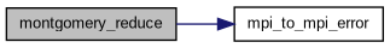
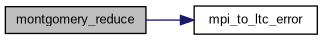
  digraph {
    rankdir=LR
    fontname="Liberation Sans"
    node [color=black fontname="Liberation Sans" fontsize=10 shape=record style=filled]
    n1 [fillcolor=grey75 fontcolor=black height=0.2 label=montgomery_reduce width=0.4]
-   n2 [fillcolor=white height=0.2 label=mpi_to_mpi_error width=0.4]
+   n2 [fillcolor=white height=0.2 label=mpi_to_ltc_error width=0.4]
    n1 -> n2 [color=midnightblue fontname="Liberation Sans" fontsize=10 labelfontname=Helvetica labelfontsize=10 style=solid]
  }
